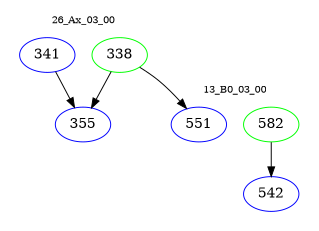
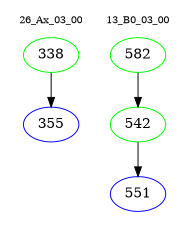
  digraph {
    node [color=blue]
    edge [color=black]
    n1 [color=green label=338]
-   n2 [label=341]
    n3 [label=355]
    n4 [color=green label=582]
-   n5 [label=542]
+   n5 [color=green label=542]
    n6 [label=551]
    subgraph cluster_1 {
      color=white
      fontsize=10
      label="26_Ax_03_00"
      n1
-     n2
      n3
    }
    subgraph cluster_2 {
      color=white
      fontsize=10
      label="13_B0_03_00"
      n4
      n5
      n6
    }
    n1 -> n3
-   n2 -> n3
    n4 -> n5
-   n1 -> n6
+   n5 -> n6
  }
